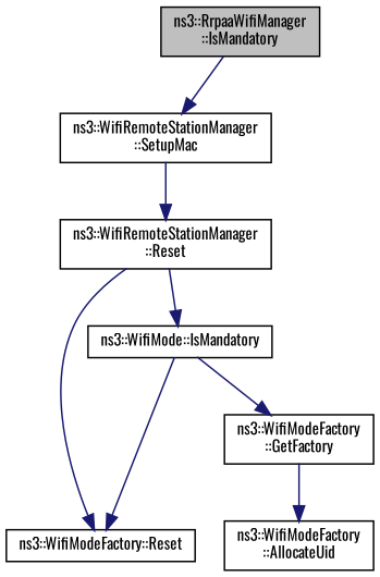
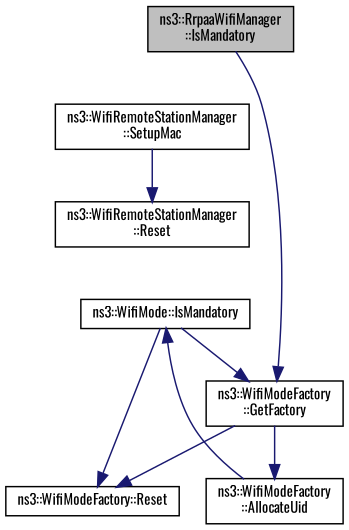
  digraph {
    fontname=Oswald
    rankdir=TB
    node [color=black fillcolor=white fontname=Oswald fontsize=10 shape=record style=filled]
    edge [color=midnightblue fontname=Oswald fontsize=10 labelfontname=Helvetica labelfontsize=10 style=solid]
    n1 [fillcolor=grey75 fontcolor=black height=0.2 label="ns3::RrpaaWifiManager\l::IsMandatory" width=0.4]
    n2 [height=0.2 label="ns3::WifiRemoteStationManager\l::SetupMac" width=0.4]
    n3 [height=0.2 label="ns3::WifiRemoteStationManager\l::Reset" width=0.4]
    n4 [height=0.2 label="ns3::WifiMode::IsMandatory" width=0.4]
    n5 [height=0.2 label="ns3::WifiModeFactory\l::GetFactory" width=0.4]
    n6 [height=0.2 label="ns3::WifiModeFactory::Reset" width=0.4]
    n7 [height=0.2 label="ns3::WifiModeFactory\l::AllocateUid" width=0.4]
-   n1 -> n2
+   n1 -> n5
    n2 -> n3
-   n3 -> n4
+   n7 -> n4
    n4 -> n5
    n4 -> n6
-   n3 -> n6
+   n5 -> n6
    n5 -> n7
  }
